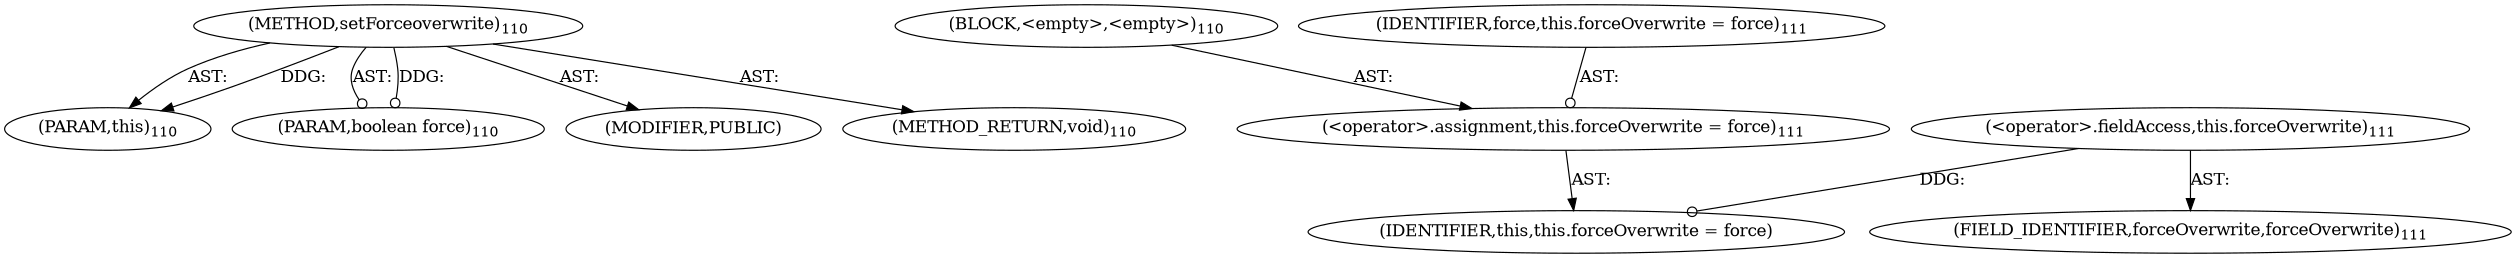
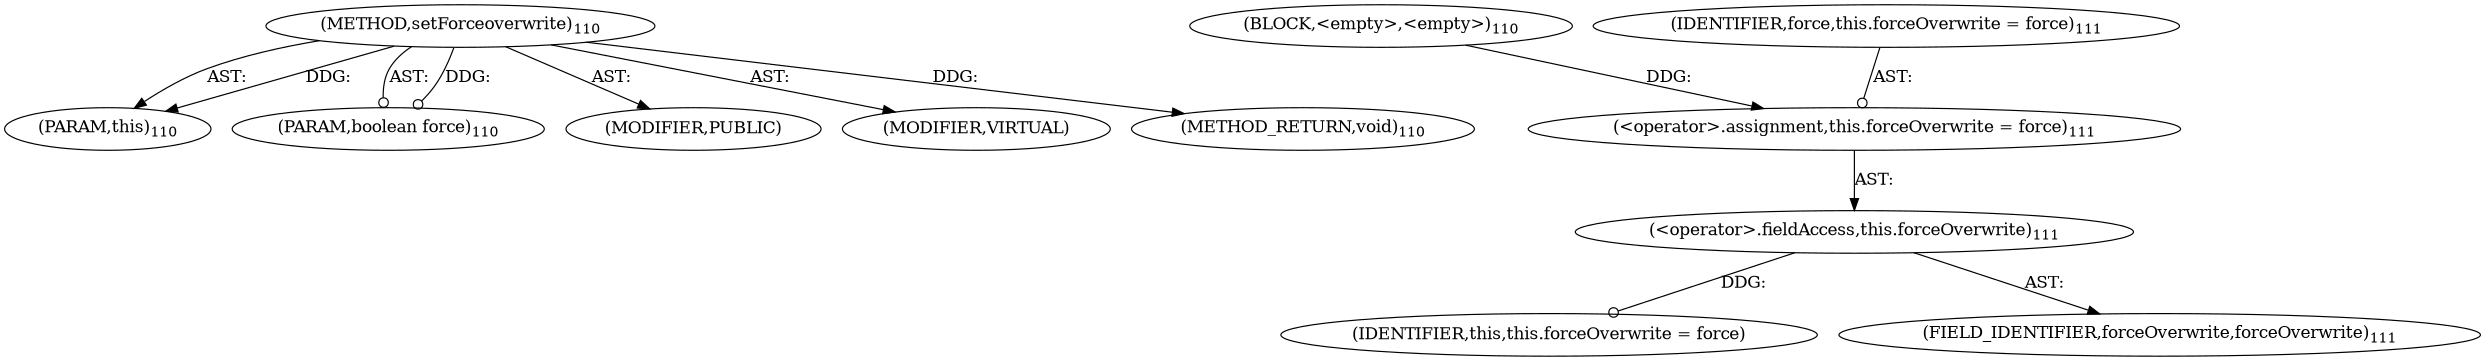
  digraph {
    edge [arrowhead=normal]
    n1 [label=<(METHOD,setForceoverwrite)<SUB>110</SUB>>]
    n2 [label=<(PARAM,this)<SUB>110</SUB>>]
    n3 [label=<(PARAM,boolean force)<SUB>110</SUB>>]
    n4 [label=<(MODIFIER,PUBLIC)>]
+   n5 [label=<(MODIFIER,VIRTUAL)>]
    n6 [label=<(METHOD_RETURN,void)<SUB>110</SUB>>]
    n7 [label=<(BLOCK,&lt;empty&gt;,&lt;empty&gt;)<SUB>110</SUB>>]
    n8 [label=<(&lt;operator&gt;.assignment,this.forceOverwrite = force)<SUB>111</SUB>>]
    n9 [label=<(&lt;operator&gt;.fieldAccess,this.forceOverwrite)<SUB>111</SUB>>]
    n10 [label=<(IDENTIFIER,this,this.forceOverwrite = force)>]
    n11 [label=<(FIELD_IDENTIFIER,forceOverwrite,forceOverwrite)<SUB>111</SUB>>]
    n12 [label=<(IDENTIFIER,force,this.forceOverwrite = force)<SUB>111</SUB>>]
    n1 -> n2 [label="AST: "]
    n1 -> n2 [label="DDG: "]
    n1 -> n3 [arrowhead=odot label="AST: "]
    n1 -> n3 [arrowhead=odot label="DDG: "]
    n1 -> n4 [label="AST: "]
-   n1 -> n6 [label="AST: "]
-   n7 -> n8 [label="AST: "]
-   n8 -> n10 [label="AST: "]
+   n1 -> n5 [label="AST: "]
+   n1 -> n6 [label="DDG: "]
+   n7 -> n8 [label="DDG: "]
+   n8 -> n9 [label="AST: "]
    n9 -> n10 [arrowhead=odot label="DDG: "]
    n9 -> n11 [label="AST: "]
    n12 -> n8 [arrowhead=odot label="AST: "]
  }
